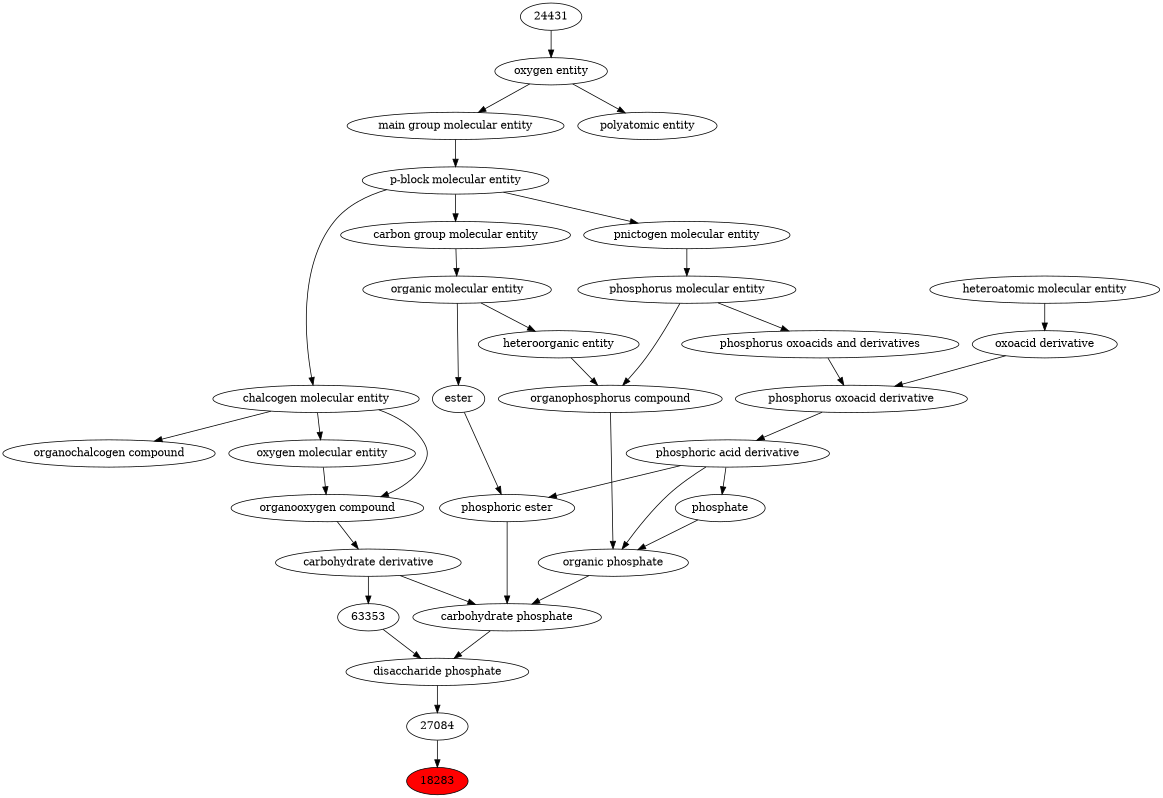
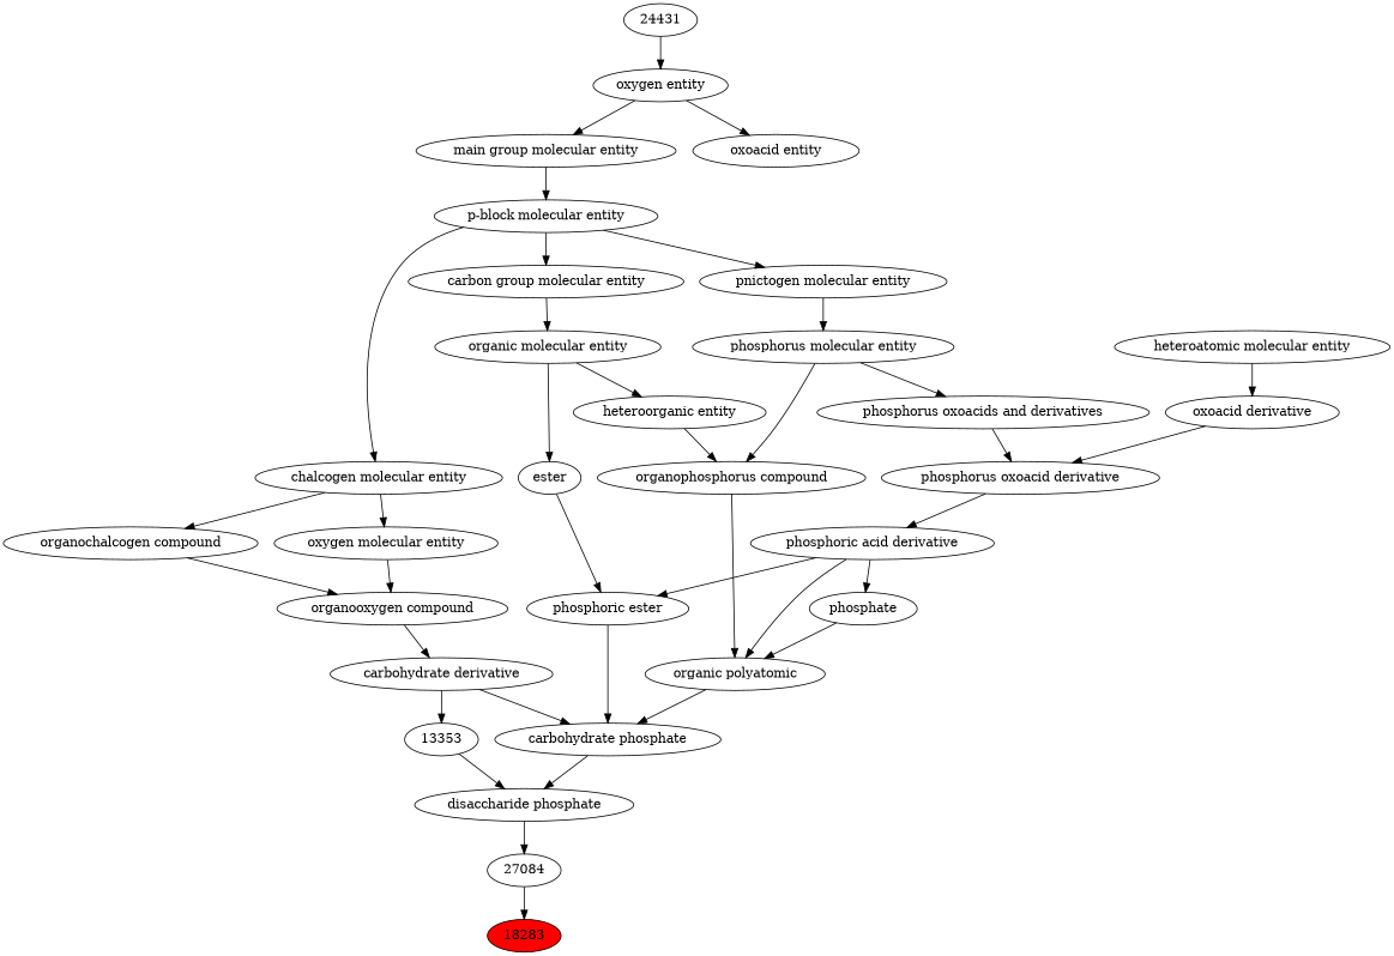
  digraph {
    n1 [fillcolor=red label=18283 style=filled]
    n2 [label=27084]
    n3 [label="disaccharide phosphate"]
-   n4 [label=63353]
+   n4 [label=13353]
    n5 [label="carbohydrate phosphate"]
    n6 [label="carbohydrate derivative"]
    n7 [label="phosphoric ester"]
-   n8 [label="organic phosphate"]
+   n8 [label="organic polyatomic"]
    n9 [label="organooxygen compound"]
    n10 [label="phosphoric acid derivative"]
    n11 [label=phosphate]
    n12 [label=ester]
    n13 [label="organophosphorus compound"]
    n14 [label="organochalcogen compound"]
    n15 [label="oxygen molecular entity"]
    n16 [label="phosphorus oxoacid derivative"]
    n17 [label="organic molecular entity"]
    n18 [label="heteroorganic entity"]
    n19 [label="phosphorus molecular entity"]
    n20 [label="phosphorus oxoacids and derivatives"]
    n21 [label="chalcogen molecular entity"]
    n22 [label="oxoacid derivative"]
    n23 [label="carbon group molecular entity"]
    n24 [label="pnictogen molecular entity"]
    n25 [label="p-block molecular entity"]
    n26 [label="heteroatomic molecular entity"]
    n27 [label="main group molecular entity"]
-   n28 [label="polyatomic entity"]
+   n28 [label="oxoacid entity"]
    n29 [label="oxygen entity"]
    n30 [label=24431]
    n2 -> n1
    n3 -> n2
    n4 -> n3
    n5 -> n3
    n6 -> n4
    n6 -> n5
    n7 -> n5
    n8 -> n5
    n9 -> n6
    n10 -> n7
    n10 -> n8
    n10 -> n11
    n11 -> n8
    n12 -> n7
    n13 -> n8
-   n21 -> n9
+   n14 -> n9
    n15 -> n9
    n16 -> n10
    n17 -> n12
    n17 -> n18
    n18 -> n13
    n19 -> n13
    n19 -> n20
    n20 -> n16
    n21 -> n14
    n21 -> n15
    n22 -> n16
    n23 -> n17
    n24 -> n19
    n25 -> n21
    n25 -> n23
    n25 -> n24
    n26 -> n22
    n27 -> n25
    n29 -> n27
    n29 -> n28
    n30 -> n29
  }
